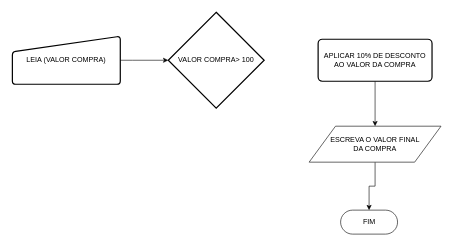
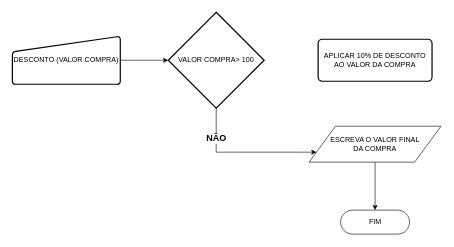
  <mxCell id="0" />
  <mxCell id="1" parent="0" />
- <mxCell id="2" value="FIM" style="html=1;dashed=0;whiteSpace=wrap;shape=mxgraph.dfd.start" vertex="1" parent="1"><mxGeometry x="567.5" y="350" width="95" height="40" as="geometry" /></mxCell>
+ <mxCell id="2" value="FIM" style="html=1;dashed=0;whiteSpace=wrap;shape=mxgraph.dfd.start" vertex="1" parent="1"><mxGeometry x="567.5" y="350" width="115" height="40" as="geometry" /></mxCell>
  <mxCell id="3" style="edgeStyle=orthogonalEdgeStyle;rounded=0;orthogonalLoop=1;jettySize=auto;html=1;" edge="1" parent="1" source="4" target="7"><mxGeometry relative="1" as="geometry"><Array as="points"><mxPoint x="220" y="100" /><mxPoint x="220" y="100" /></Array></mxGeometry></mxCell>
- <mxCell id="4" value="LEIA (VALOR COMPRA)" style="html=1;strokeWidth=2;shape=manualInput;whiteSpace=wrap;rounded=1;size=26;arcSize=11;" vertex="1" parent="1"><mxGeometry x="20" y="60" width="180" height="80" as="geometry" /></mxCell>
+ <mxCell id="4" value="DESCONTO (VALOR COMPRA)" style="html=1;strokeWidth=2;shape=manualInput;whiteSpace=wrap;rounded=1;size=26;arcSize=11;" vertex="1" parent="1"><mxGeometry x="20" y="60" width="180" height="80" as="geometry" /></mxCell>
+ <mxCell id="5" style="edgeStyle=orthogonalEdgeStyle;rounded=0;orthogonalLoop=1;jettySize=auto;html=1;entryX=0;entryY=0.75;entryDx=0;entryDy=0;" edge="1" parent="1" source="7" target="11"><mxGeometry relative="1" as="geometry"><Array as="points"><mxPoint x="360" y="253" /></Array></mxGeometry></mxCell>
+ <mxCell id="6" value="&lt;b&gt;&lt;font style=&quot;font-size: 15px;&quot;&gt;NÃO&lt;/font&gt;&lt;/b&gt;" style="edgeLabel;html=1;align=center;verticalAlign=middle;resizable=0;points=[];" connectable="0" vertex="1" parent="5"><mxGeometry x="-0.593" y="-1" relative="1" as="geometry"><mxPoint as="offset" /></mxGeometry></mxCell>
  <mxCell id="7" value="VALOR COMPRA&amp;gt; 100" style="strokeWidth=2;html=1;shape=mxgraph.flowchart.decision;whiteSpace=wrap;" vertex="1" parent="1"><mxGeometry x="280" y="20" width="160" height="160" as="geometry" /></mxCell>
- <mxCell id="8" style="edgeStyle=orthogonalEdgeStyle;rounded=0;orthogonalLoop=1;jettySize=auto;html=1;" edge="1" parent="1" source="9" target="11"><mxGeometry relative="1" as="geometry" /></mxCell>
  <mxCell id="9" value="APLICAR 10% DE DESCONTO AO VALOR DA COMPRA" style="rounded=1;whiteSpace=wrap;html=1;absoluteArcSize=1;arcSize=14;strokeWidth=2;" vertex="1" parent="1"><mxGeometry x="530" y="65" width="190" height="70" as="geometry" /></mxCell>
  <mxCell id="10" style="edgeStyle=orthogonalEdgeStyle;rounded=0;orthogonalLoop=1;jettySize=auto;html=1;" edge="1" parent="1" source="11" target="2"><mxGeometry relative="1" as="geometry" /></mxCell>
  <mxCell id="11" value="ESCREVA O VALOR FINAL&lt;div&gt;DA COMPRA&lt;/div&gt;" style="shape=parallelogram;perimeter=parallelogramPerimeter;whiteSpace=wrap;html=1;dashed=0;" vertex="1" parent="1"><mxGeometry x="515" y="210" width="220" height="60" as="geometry" /></mxCell>
